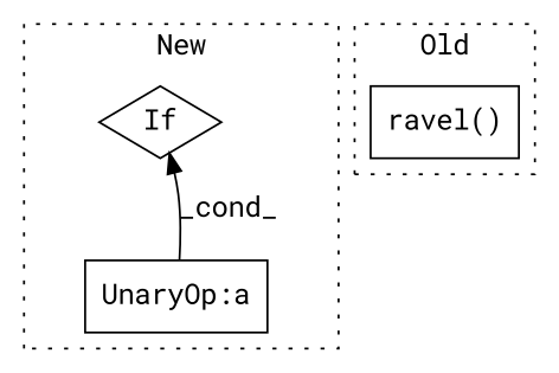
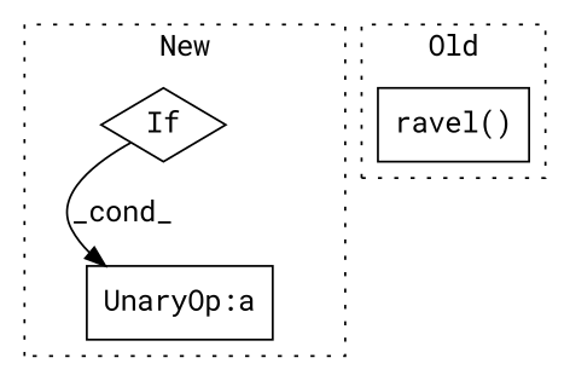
  digraph {
    fontname="Roboto Mono"
    node [shape=box fontname="Roboto Mono"]
    n1 [a=96 l=3 label=If s=2533 shape=diamond]
    n2 [a=61 l=31 label="UnaryOp:a" s=2536]
    n3 [a=75 l=11 label="ravel()" s=2349]
    subgraph cluster_1 {
      label=New
      style=dotted
      n1
      n2
    }
    subgraph cluster_2 {
      label=Old
      style=dotted
      n3
    }
-   n2 -> n1 [label=_cond_ fontname="Roboto Mono"]
+   n1 -> n2 [label=_cond_ fontname="Roboto Mono"]
  }
